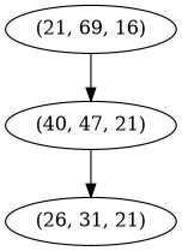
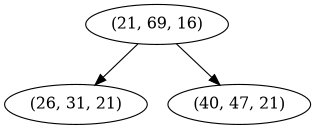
  digraph {
    "(21, 69, 16)"
    "(26, 31, 21)"
    n3 [label="(40, 47, 21)"]
-   n3 -> "(26, 31, 21)"
+   "(21, 69, 16)" -> "(26, 31, 21)"
    "(21, 69, 16)" -> n3
  }
